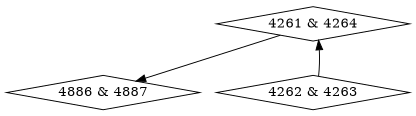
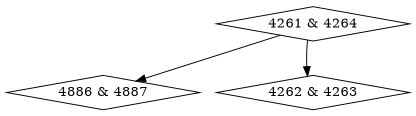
  digraph {
    node [shape=diamond]
    n1 [label="4261 & 4264"]
    n2 [label="4886 & 4887"]
    n3 [label="4262 & 4263"]
    n1 -> n2
-   n3 -> n1
+   n1 -> n3
  }
